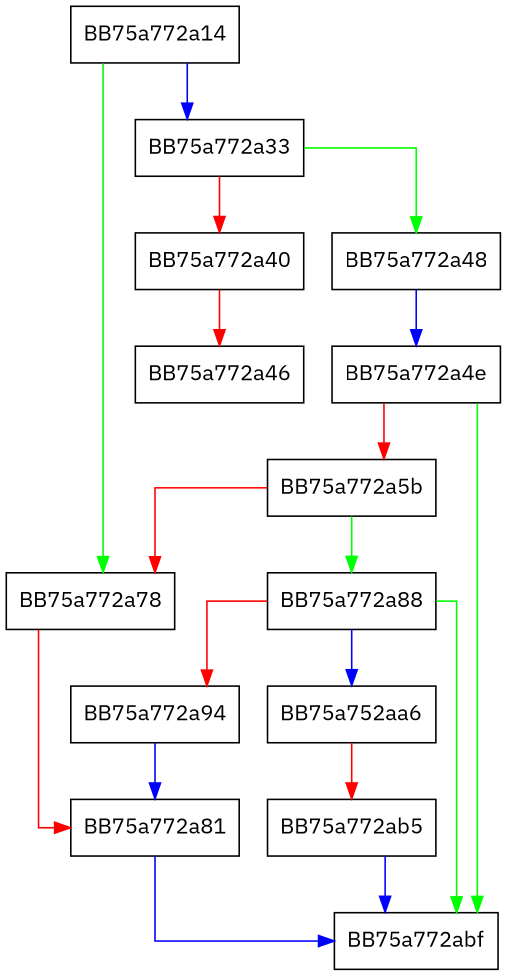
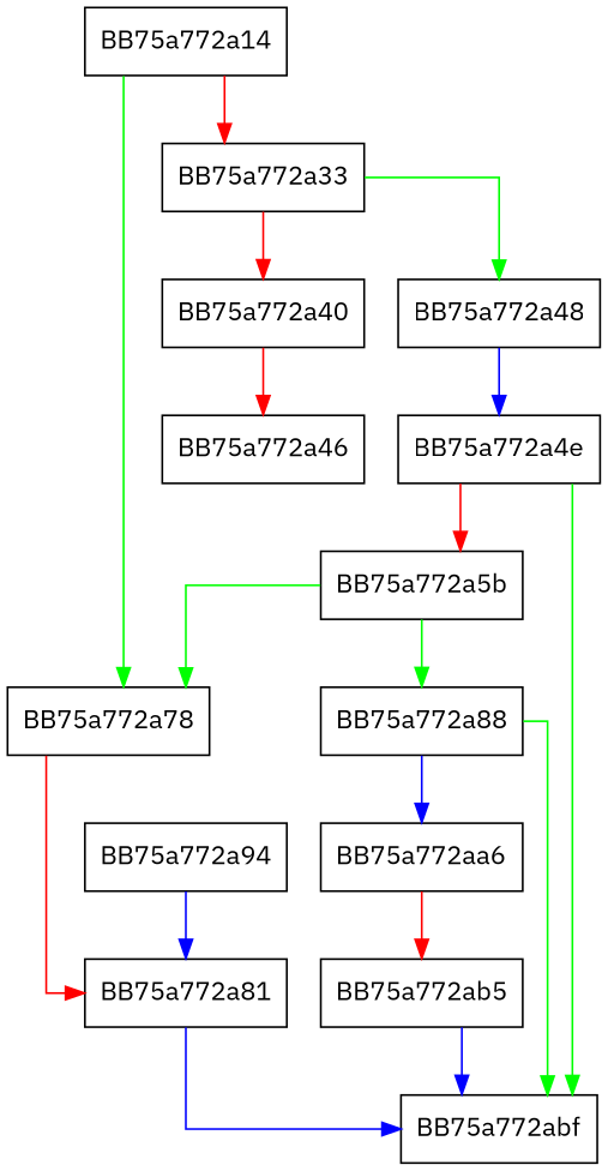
  digraph {
    fontname="IBM Plex Sans"
    splines=ortho
    node [fontname="IBM Plex Sans" shape=box]
    edge [color=red fontname="IBM Plex Sans"]
    BB75a772a14
    BB75a772a33
    BB75a772a78
    BB75a772a4e
    BB75a772abf
    BB75a772a5b
    BB75a772a48
    BB75a772a40
    BB75a772a88
    BB75a772a46
    BB75a772ab5
-   BB75a772aa6 [label=BB75a752aa6]
+   BB75a772aa6
    BB75a772a94
    BB75a772a81
-   BB75a772a14 -> BB75a772a33 [color=blue]
+   BB75a772a14 -> BB75a772a33
    BB75a772a14 -> BB75a772a78 [color=green]
    BB75a772a33 -> BB75a772a48 [color=green]
    BB75a772a33 -> BB75a772a40
    BB75a772a78 -> BB75a772a81
    BB75a772a4e -> BB75a772abf [color=green]
    BB75a772a4e -> BB75a772a5b
-   BB75a772a5b -> BB75a772a78
+   BB75a772a5b -> BB75a772a78 [color=green]
    BB75a772a5b -> BB75a772a88 [color=green]
    BB75a772a48 -> BB75a772a4e [color=blue]
    BB75a772a40 -> BB75a772a46
    BB75a772a88 -> BB75a772abf [color=green]
    BB75a772a88 -> BB75a772aa6 [color=blue]
-   BB75a772a88 -> BB75a772a94
    BB75a772ab5 -> BB75a772abf [color=blue]
    BB75a772aa6 -> BB75a772ab5
    BB75a772a94 -> BB75a772a81 [color=blue]
    BB75a772a81 -> BB75a772abf [color=blue]
  }
